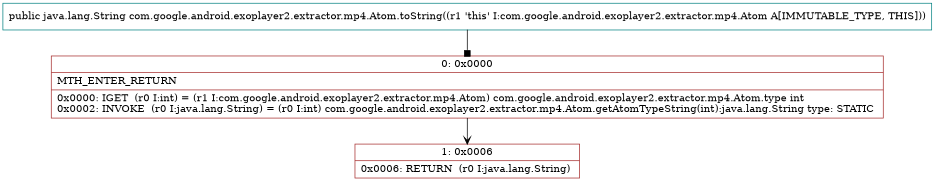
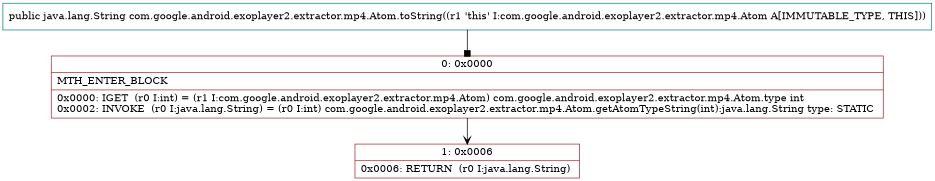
  digraph {
    node [shape=record color=brown]
    edge [style=solid]
-   n1 [label="{0\:\ 0x0000|MTH_ENTER_RETURN\l|0x0000: IGET  (r0 I:int) = (r1 I:com.google.android.exoplayer2.extractor.mp4.Atom) com.google.android.exoplayer2.extractor.mp4.Atom.type int \l0x0002: INVOKE  (r0 I:java.lang.String) = (r0 I:int) com.google.android.exoplayer2.extractor.mp4.Atom.getAtomTypeString(int):java.lang.String type: STATIC \l}"]
+   n1 [label="{0\:\ 0x0000|MTH_ENTER_BLOCK\l|0x0000: IGET  (r0 I:int) = (r1 I:com.google.android.exoplayer2.extractor.mp4.Atom) com.google.android.exoplayer2.extractor.mp4.Atom.type int \l0x0002: INVOKE  (r0 I:java.lang.String) = (r0 I:int) com.google.android.exoplayer2.extractor.mp4.Atom.getAtomTypeString(int):java.lang.String type: STATIC \l}"]
    n2 [label="{1\:\ 0x0006|0x0006: RETURN  (r0 I:java.lang.String) \l}"]
    n3 [label="{public java.lang.String com.google.android.exoplayer2.extractor.mp4.Atom.toString((r1 'this' I:com.google.android.exoplayer2.extractor.mp4.Atom A[IMMUTABLE_TYPE, THIS])) }" color=teal]
    n1 -> n2 [arrowhead=vee]
    n3 -> n1 [arrowhead=box]
  }
